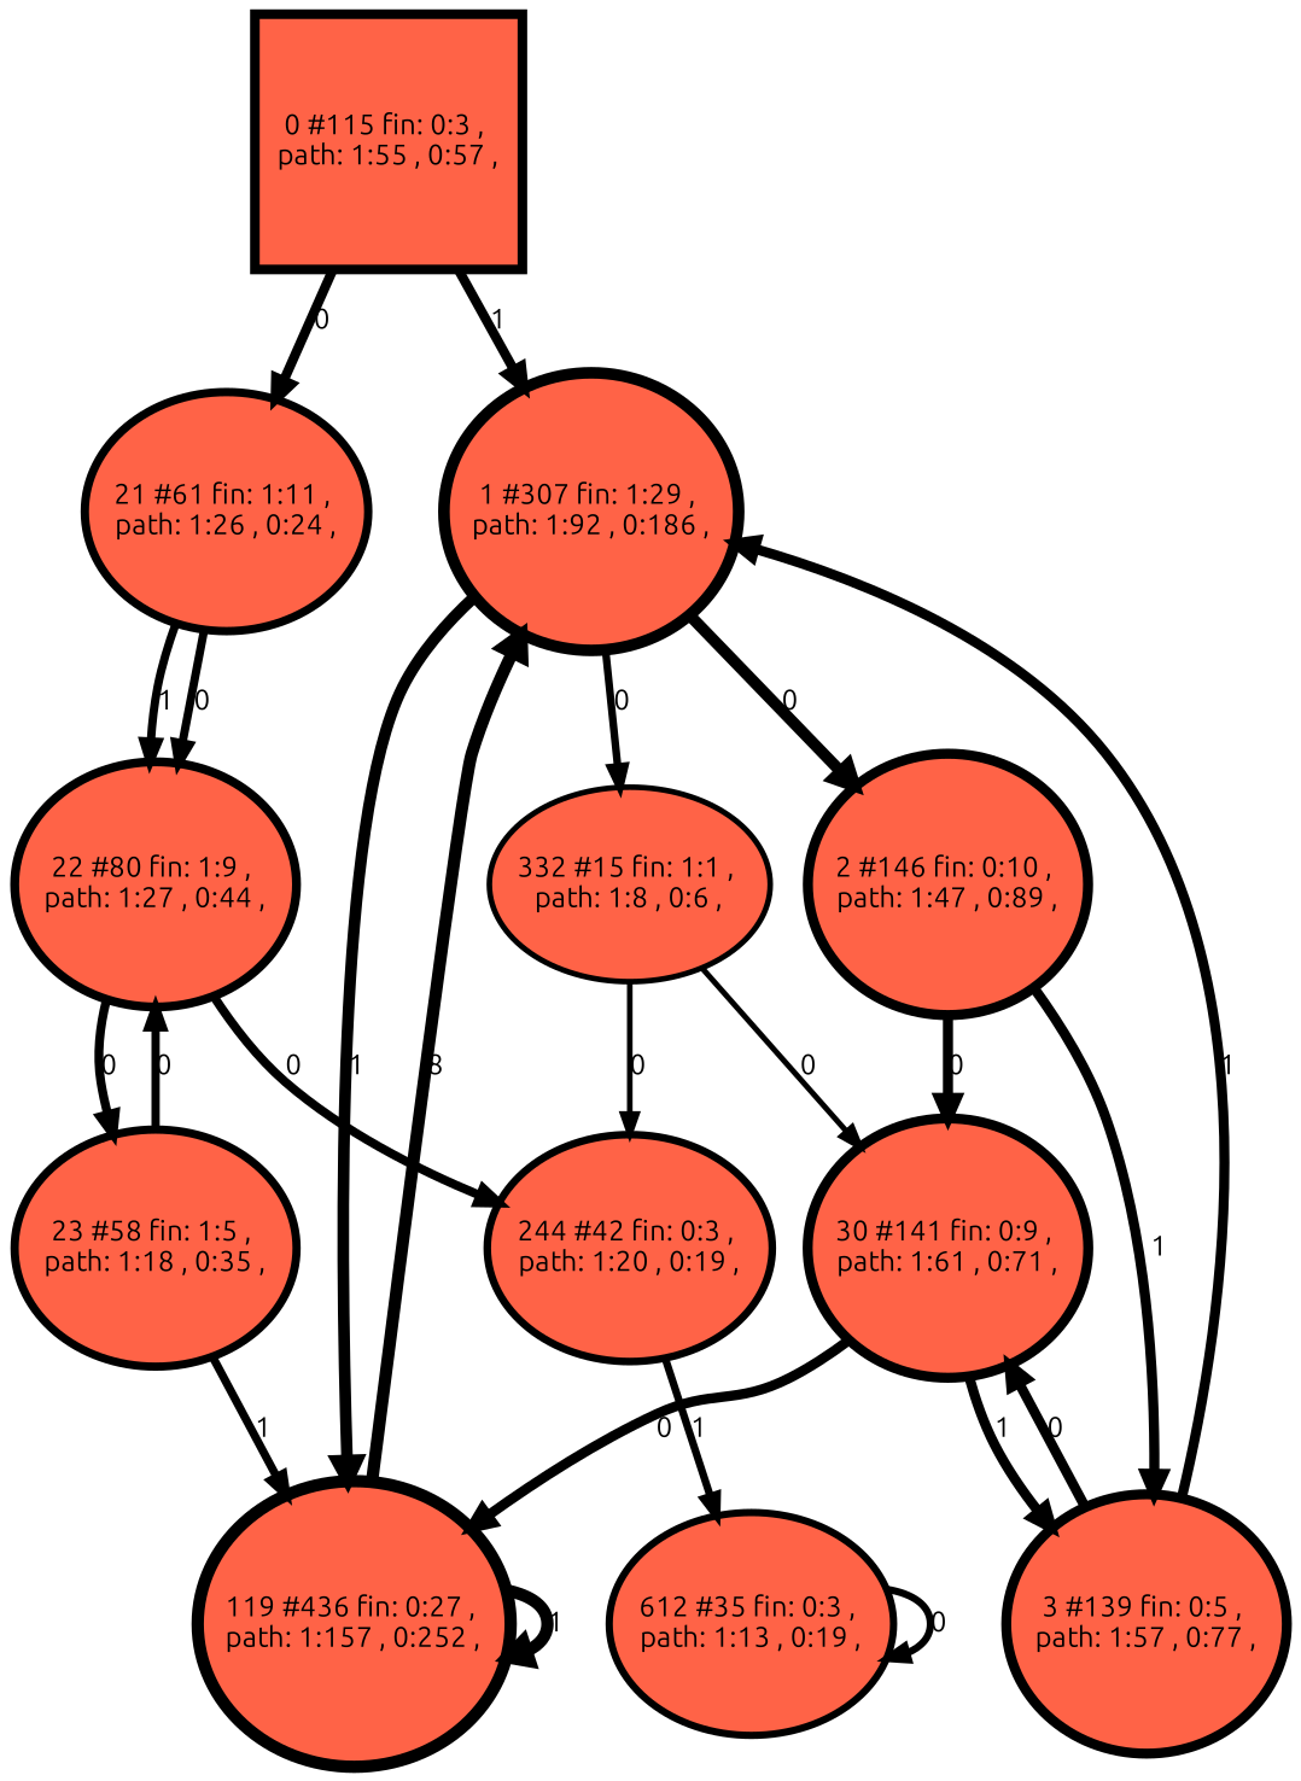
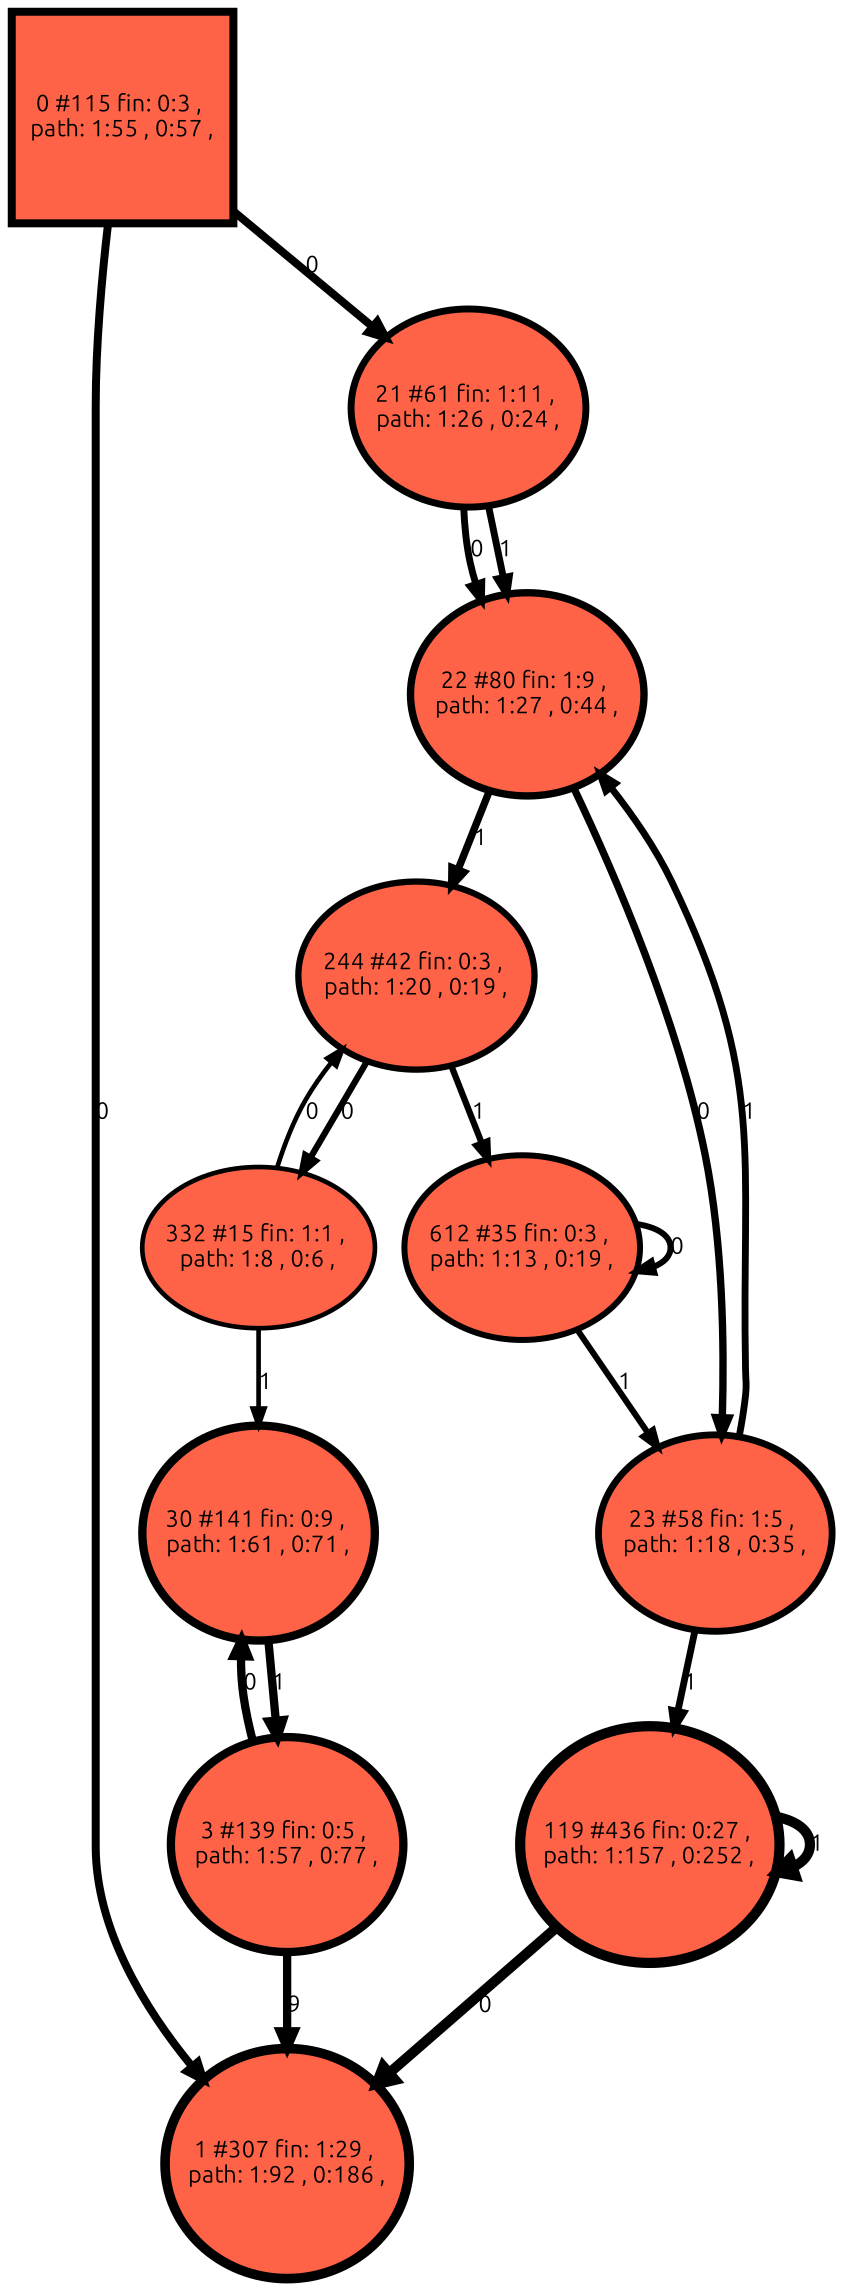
  digraph {
    fontname=Ubuntu
    node [fillcolor=tomato fontname=Ubuntu style=filled]
    edge [fontname=Ubuntu penwidth=4.75359]
    n1 [height=1.74982 label="0 #115 fin: 0:3 , \n path: 1:55 , 0:57 , " penwidth=4.75359 shape=box width=1.74982]
    n2 [height=1.90659 label="1 #307 fin: 1:29 , \n path: 1:92 , 0:186 , " penwidth=5.7301 width=1.90659]
    n3 [height=1.63455 label="21 #61 fin: 1:11 , \n path: 1:26 , 0:24 , " penwidth=4.12713 width=1.63455]
-   n4 [height=1.79016 label="2 #146 fin: 0:10 , \n path: 1:47 , 0:89 , " penwidth=4.99043 width=1.79016]
    n5 [height=1.95726 label="119 #436 fin: 0:27 , \n path: 1:157 , 0:252 , " penwidth=6.07993 width=1.95726]
    n6 [height=1.68537 label="22 #80 fin: 1:9 , \n path: 1:27 , 0:44 , " penwidth=4.39445 width=1.68537]
    n7 [height=1.78437 label="30 #141 fin: 0:9 , \n path: 1:61 , 0:71 , " penwidth=4.95583 width=1.78437]
    n8 [height=1.78199 label="3 #139 fin: 0:5 , \n path: 1:57 , 0:77 , " penwidth=4.94164 width=1.78199]
    n9 [height=1.62483 label="23 #58 fin: 1:5 , \n path: 1:18 , 0:35 , " penwidth=4.07754 width=1.62483]
    n10 [height=1.5605 label="244 #42 fin: 0:3 , \n path: 1:20 , 0:19 , " penwidth=3.7612 width=1.5605]
    n11 [height=1.32776 label="332 #15 fin: 1:1 , \n path: 1:8 , 0:6 , " penwidth=2.77259 width=1.32776]
    n12 [height=1.52247 label="612 #35 fin: 0:3 , \n path: 1:13 , 0:19 , " penwidth=3.58352 width=1.52247]
-   n1 -> n2 [label="1 "]
+   n1 -> n2 [label="0 "]
    n1 -> n3 [label="0 "]
-   n2 -> n4 [label="0 " penwidth=5.7301]
-   n2 -> n5 [label="1 " penwidth=5.7301]
    n3 -> n6 [label="0 " penwidth=4.12713]
    n3 -> n6 [label="1 " penwidth=4.12713]
-   n4 -> n7 [label="0 " penwidth=4.99043]
-   n4 -> n8 [label="1 " penwidth=4.99043]
-   n5 -> n2 [label="8 " penwidth=6.07993]
+   n5 -> n2 [label="0 " penwidth=6.07993]
    n5 -> n5 [label="1 " penwidth=6.07993]
    n6 -> n9 [label="0 " penwidth=4.39445]
-   n6 -> n10 [label="0 " penwidth=4.39445]
-   n7 -> n5 [label="0 " penwidth=4.95583]
+   n6 -> n10 [label="1 " penwidth=4.39445]
    n7 -> n8 [label="1 " penwidth=4.95583]
-   n8 -> n2 [label="1 " penwidth=4.94164]
+   n8 -> n2 [label="9 " penwidth=4.94164]
    n8 -> n7 [label="0 " penwidth=4.94164]
    n9 -> n5 [label="1 " penwidth=4.07754]
-   n9 -> n6 [label="0 " penwidth=4.07754]
-   n2 -> n11 [label="0 " penwidth=3.7612]
+   n9 -> n6 [label="1 " penwidth=4.07754]
+   n10 -> n11 [label="0 " penwidth=3.7612]
    n10 -> n12 [label="1 " penwidth=3.7612]
-   n11 -> n7 [label="0 " penwidth=2.77259]
+   n11 -> n7 [label="1 " penwidth=2.77259]
    n11 -> n10 [label="0 " penwidth=2.77259]
+   n12 -> n9 [label="1 " penwidth=3.58352]
    n12 -> n12 [label="0 " penwidth=3.58352]
  }
